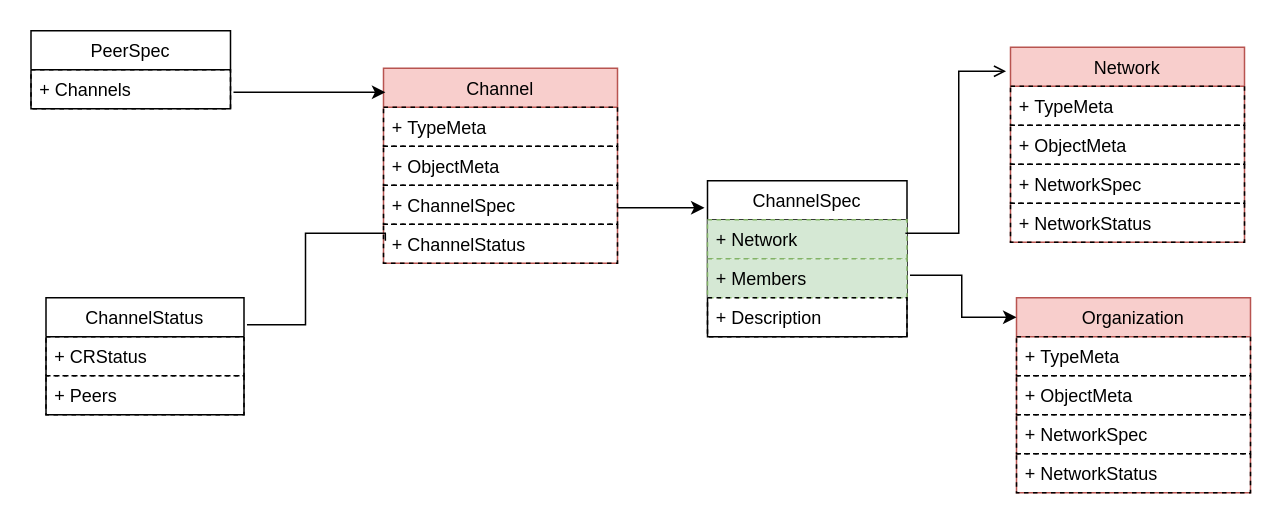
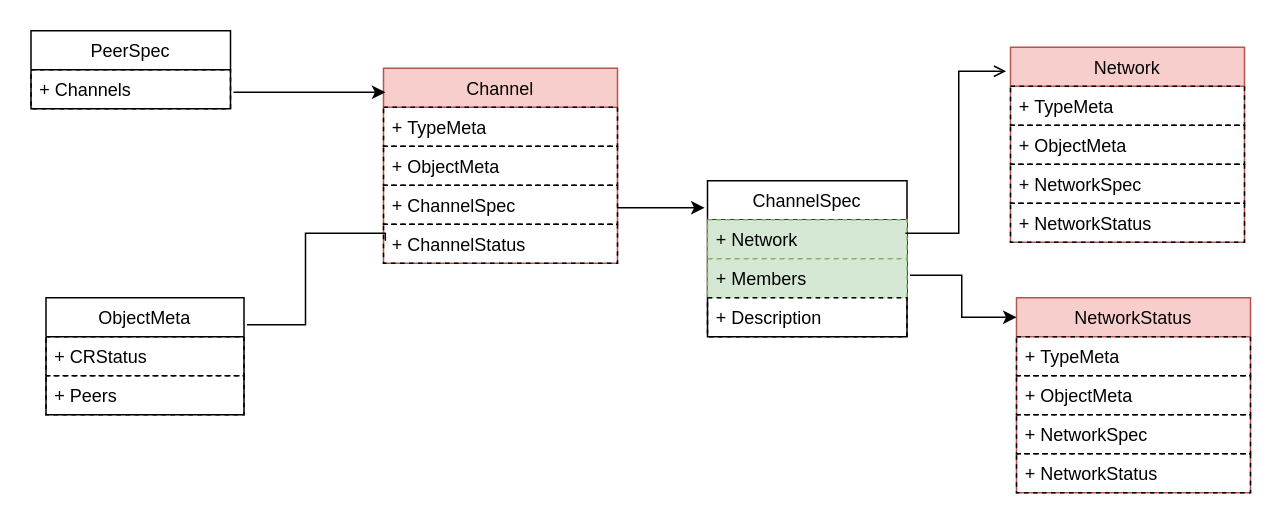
  <mxCell id="0" />
  <mxCell id="1" parent="0" />
  <mxCell id="2" value="ChannelSpec" style="swimlane;fontStyle=0;childLayout=stackLayout;horizontal=1;startSize=26;fillColor=none;horizontalStack=0;resizeParent=1;resizeParentMax=0;resizeLast=0;collapsible=1;marginBottom=0;rounded=0;shadow=0;comic=0;" parent="1" vertex="1"><mxGeometry x="471" y="120" width="133" height="104" as="geometry" /></mxCell>
  <mxCell id="3" value="+ Network" style="text;strokeColor=#82b366;fillColor=#d5e8d4;align=left;verticalAlign=top;spacingLeft=4;spacingRight=4;overflow=hidden;rotatable=0;points=[[0,0.5],[1,0.5]];portConstraint=eastwest;dashed=1;rounded=0;" parent="2" vertex="1"><mxGeometry y="26" width="133" height="26" as="geometry" /></mxCell>
  <mxCell id="4" value="+ Members" style="text;strokeColor=#82b366;fillColor=#d5e8d4;align=left;verticalAlign=top;spacingLeft=4;spacingRight=4;overflow=hidden;rotatable=0;points=[[0,0.5],[1,0.5]];portConstraint=eastwest;dashed=1;rounded=0;" parent="2" vertex="1"><mxGeometry y="52" width="133" height="26" as="geometry" /></mxCell>
  <mxCell id="5" value="+ Description" style="text;strokeColor=#000000;fillColor=none;align=left;verticalAlign=top;spacingLeft=4;spacingRight=4;overflow=hidden;rotatable=0;points=[[0,0.5],[1,0.5]];portConstraint=eastwest;dashed=1;rounded=0;gradientColor=none;" vertex="1" parent="2"><mxGeometry y="78" width="133" height="26" as="geometry" /></mxCell>
  <mxCell id="6" value="Channel" style="swimlane;fontStyle=0;childLayout=stackLayout;horizontal=1;startSize=26;fillColor=#f8cecc;horizontalStack=0;resizeParent=1;resizeParentMax=0;resizeLast=0;collapsible=1;marginBottom=0;rounded=0;shadow=0;comic=0;swimlaneLine=1;glass=0;swimlaneFillColor=none;strokeColor=#b85450;" parent="1" vertex="1"><mxGeometry x="255" y="45" width="156" height="130" as="geometry"><mxRectangle x="110" y="120" width="90" height="26" as="alternateBounds" /></mxGeometry></mxCell>
  <mxCell id="7" value="+ TypeMeta" style="text;strokeColor=#000000;fillColor=none;align=left;verticalAlign=top;spacingLeft=4;spacingRight=4;overflow=hidden;rotatable=0;points=[[0,0.5],[1,0.5]];portConstraint=eastwest;dashed=1;rounded=0;glass=0;" parent="6" vertex="1"><mxGeometry y="26" width="156" height="26" as="geometry" /></mxCell>
  <mxCell id="8" value="+ ObjectMeta" style="text;strokeColor=#000000;fillColor=none;align=left;verticalAlign=top;spacingLeft=4;spacingRight=4;overflow=hidden;rotatable=0;points=[[0,0.5],[1,0.5]];portConstraint=eastwest;dashed=1;rounded=0;glass=0;" parent="6" vertex="1"><mxGeometry y="52" width="156" height="26" as="geometry" /></mxCell>
  <mxCell id="9" value="+ ChannelSpec" style="text;strokeColor=#000000;fillColor=none;align=left;verticalAlign=top;spacingLeft=4;spacingRight=4;overflow=hidden;rotatable=0;points=[[0,0.5],[1,0.5]];portConstraint=eastwest;rounded=0;dashed=1;glass=0;" parent="6" vertex="1"><mxGeometry y="78" width="156" height="26" as="geometry" /></mxCell>
  <mxCell id="10" value="+ ChannelStatus" style="text;strokeColor=#000000;fillColor=none;align=left;verticalAlign=top;spacingLeft=4;spacingRight=4;overflow=hidden;rotatable=0;points=[[0,0.5],[1,0.5]];portConstraint=eastwest;rounded=0;dashed=1;glass=0;" parent="6" vertex="1"><mxGeometry y="104" width="156" height="26" as="geometry" /></mxCell>
- <mxCell id="11" value="ChannelStatus" style="swimlane;fontStyle=0;childLayout=stackLayout;horizontal=1;startSize=26;fillColor=none;horizontalStack=0;resizeParent=1;resizeParentMax=0;resizeLast=0;collapsible=1;marginBottom=0;rounded=0;shadow=0;comic=0;swimlaneLine=1;glass=0;swimlaneFillColor=none;" parent="1" vertex="1"><mxGeometry x="30" y="198" width="132" height="78" as="geometry"><mxRectangle x="110" y="120" width="90" height="26" as="alternateBounds" /></mxGeometry></mxCell>
+ <mxCell id="11" value="ObjectMeta" style="swimlane;fontStyle=0;childLayout=stackLayout;horizontal=1;startSize=26;fillColor=none;horizontalStack=0;resizeParent=1;resizeParentMax=0;resizeLast=0;collapsible=1;marginBottom=0;rounded=0;shadow=0;comic=0;swimlaneLine=1;glass=0;swimlaneFillColor=none;" parent="1" vertex="1"><mxGeometry x="30" y="198" width="132" height="78" as="geometry"><mxRectangle x="110" y="120" width="90" height="26" as="alternateBounds" /></mxGeometry></mxCell>
  <mxCell id="12" value="+ CRStatus" style="text;strokeColor=#000000;fillColor=none;align=left;verticalAlign=top;spacingLeft=4;spacingRight=4;overflow=hidden;rotatable=0;points=[[0,0.5],[1,0.5]];portConstraint=eastwest;dashed=1;rounded=0;glass=0;" parent="11" vertex="1"><mxGeometry y="26" width="132" height="26" as="geometry" /></mxCell>
  <mxCell id="13" value="+ Peers" style="text;strokeColor=#000000;fillColor=none;align=left;verticalAlign=top;spacingLeft=4;spacingRight=4;overflow=hidden;rotatable=0;points=[[0,0.5],[1,0.5]];portConstraint=eastwest;dashed=1;rounded=0;glass=0;" vertex="1" parent="11"><mxGeometry y="52" width="132" height="26" as="geometry" /></mxCell>
  <mxCell id="14" value="" style="endArrow=none;html=1;rounded=0;exitX=0.008;exitY=0.423;exitDx=0;exitDy=0;exitPerimeter=0;entryX=1.015;entryY=0.231;entryDx=0;entryDy=0;entryPerimeter=0;edgeStyle=orthogonalEdgeStyle;" parent="1" source="10" target="11" edge="1"><mxGeometry width="50" height="50" relative="1" as="geometry"><mxPoint x="402" y="-13" as="sourcePoint" /><mxPoint x="452" y="-63" as="targetPoint" /><Array as="points"><mxPoint x="203" y="155" /><mxPoint x="203" y="216" /></Array></mxGeometry></mxCell>
  <mxCell id="15" value="" style="endArrow=classic;html=1;rounded=0;entryX=-0.015;entryY=0.173;entryDx=0;entryDy=0;entryPerimeter=0;edgeStyle=orthogonalEdgeStyle;exitX=1;exitY=0.577;exitDx=0;exitDy=0;exitPerimeter=0;" parent="1" source="9" target="2" edge="1"><mxGeometry width="50" height="50" relative="1" as="geometry"><mxPoint x="525" y="192" as="sourcePoint" /><mxPoint x="263.98" y="111.012" as="targetPoint" /></mxGeometry></mxCell>
  <mxCell id="16" value="PeerSpec" style="swimlane;fontStyle=0;childLayout=stackLayout;horizontal=1;startSize=26;fillColor=none;horizontalStack=0;resizeParent=1;resizeParentMax=0;resizeLast=0;collapsible=1;marginBottom=0;rounded=0;shadow=0;comic=0;" vertex="1" parent="1"><mxGeometry x="20" y="20" width="133" height="52" as="geometry" /></mxCell>
  <mxCell id="17" value="+ Channels" style="text;strokeColor=#000000;fillColor=none;align=left;verticalAlign=top;spacingLeft=4;spacingRight=4;overflow=hidden;rotatable=0;points=[[0,0.5],[1,0.5]];portConstraint=eastwest;dashed=1;rounded=0;gradientColor=none;" vertex="1" parent="16"><mxGeometry y="26" width="133" height="26" as="geometry" /></mxCell>
  <mxCell id="18" value="" style="endArrow=classic;html=1;rounded=0;exitX=1.015;exitY=0.577;exitDx=0;exitDy=0;exitPerimeter=0;entryX=0.008;entryY=0.123;entryDx=0;entryDy=0;entryPerimeter=0;" edge="1" parent="1" source="17" target="6"><mxGeometry width="50" height="50" relative="1" as="geometry"><mxPoint x="165" y="59" as="sourcePoint" /><mxPoint x="215" y="9" as="targetPoint" /></mxGeometry></mxCell>
  <mxCell id="19" value="Network" style="swimlane;fontStyle=0;childLayout=stackLayout;horizontal=1;startSize=26;fillColor=#f8cecc;horizontalStack=0;resizeParent=1;resizeParentMax=0;resizeLast=0;collapsible=1;marginBottom=0;rounded=0;shadow=0;comic=0;swimlaneLine=1;glass=0;swimlaneFillColor=none;strokeColor=#b85450;" vertex="1" parent="1"><mxGeometry x="673" y="31" width="156" height="130" as="geometry"><mxRectangle x="110" y="120" width="90" height="26" as="alternateBounds" /></mxGeometry></mxCell>
  <mxCell id="20" value="+ TypeMeta" style="text;strokeColor=#000000;fillColor=none;align=left;verticalAlign=top;spacingLeft=4;spacingRight=4;overflow=hidden;rotatable=0;points=[[0,0.5],[1,0.5]];portConstraint=eastwest;dashed=1;rounded=0;glass=0;" vertex="1" parent="19"><mxGeometry y="26" width="156" height="26" as="geometry" /></mxCell>
  <mxCell id="21" value="+ ObjectMeta" style="text;strokeColor=#000000;fillColor=none;align=left;verticalAlign=top;spacingLeft=4;spacingRight=4;overflow=hidden;rotatable=0;points=[[0,0.5],[1,0.5]];portConstraint=eastwest;dashed=1;rounded=0;glass=0;" vertex="1" parent="19"><mxGeometry y="52" width="156" height="26" as="geometry" /></mxCell>
  <mxCell id="22" value="+ NetworkSpec" style="text;strokeColor=#000000;fillColor=none;align=left;verticalAlign=top;spacingLeft=4;spacingRight=4;overflow=hidden;rotatable=0;points=[[0,0.5],[1,0.5]];portConstraint=eastwest;rounded=0;dashed=1;glass=0;" vertex="1" parent="19"><mxGeometry y="78" width="156" height="26" as="geometry" /></mxCell>
  <mxCell id="23" value="+ NetworkStatus" style="text;strokeColor=#000000;fillColor=none;align=left;verticalAlign=top;spacingLeft=4;spacingRight=4;overflow=hidden;rotatable=0;points=[[0,0.5],[1,0.5]];portConstraint=eastwest;rounded=0;dashed=1;glass=0;" vertex="1" parent="19"><mxGeometry y="104" width="156" height="26" as="geometry" /></mxCell>
  <mxCell id="24" value="" style="endArrow=open;html=1;rounded=0;exitX=0.992;exitY=0.346;exitDx=0;exitDy=0;exitPerimeter=0;entryX=-0.019;entryY=0.123;entryDx=0;entryDy=0;entryPerimeter=0;edgeStyle=orthogonalEdgeStyle;" edge="1" parent="1" source="3" target="19"><mxGeometry width="50" height="50" relative="1" as="geometry"><mxPoint x="743" y="233" as="sourcePoint" /><mxPoint x="793" y="183" as="targetPoint" /></mxGeometry></mxCell>
- <mxCell id="25" value="Organization" style="swimlane;fontStyle=0;childLayout=stackLayout;horizontal=1;startSize=26;fillColor=#f8cecc;horizontalStack=0;resizeParent=1;resizeParentMax=0;resizeLast=0;collapsible=1;marginBottom=0;rounded=0;shadow=0;comic=0;swimlaneLine=1;glass=0;swimlaneFillColor=none;strokeColor=#b85450;" vertex="1" parent="1"><mxGeometry x="677" y="198" width="156" height="130" as="geometry"><mxRectangle x="110" y="120" width="90" height="26" as="alternateBounds" /></mxGeometry></mxCell>
+ <mxCell id="25" value="NetworkStatus" style="swimlane;fontStyle=0;childLayout=stackLayout;horizontal=1;startSize=26;fillColor=#f8cecc;horizontalStack=0;resizeParent=1;resizeParentMax=0;resizeLast=0;collapsible=1;marginBottom=0;rounded=0;shadow=0;comic=0;swimlaneLine=1;glass=0;swimlaneFillColor=none;strokeColor=#b85450;" vertex="1" parent="1"><mxGeometry x="677" y="198" width="156" height="130" as="geometry"><mxRectangle x="110" y="120" width="90" height="26" as="alternateBounds" /></mxGeometry></mxCell>
  <mxCell id="26" value="+ TypeMeta" style="text;strokeColor=#000000;fillColor=none;align=left;verticalAlign=top;spacingLeft=4;spacingRight=4;overflow=hidden;rotatable=0;points=[[0,0.5],[1,0.5]];portConstraint=eastwest;dashed=1;rounded=0;glass=0;" vertex="1" parent="25"><mxGeometry y="26" width="156" height="26" as="geometry" /></mxCell>
  <mxCell id="27" value="+ ObjectMeta" style="text;strokeColor=#000000;fillColor=none;align=left;verticalAlign=top;spacingLeft=4;spacingRight=4;overflow=hidden;rotatable=0;points=[[0,0.5],[1,0.5]];portConstraint=eastwest;dashed=1;rounded=0;glass=0;" vertex="1" parent="25"><mxGeometry y="52" width="156" height="26" as="geometry" /></mxCell>
  <mxCell id="28" value="+ NetworkSpec" style="text;strokeColor=#000000;fillColor=none;align=left;verticalAlign=top;spacingLeft=4;spacingRight=4;overflow=hidden;rotatable=0;points=[[0,0.5],[1,0.5]];portConstraint=eastwest;rounded=0;dashed=1;glass=0;" vertex="1" parent="25"><mxGeometry y="78" width="156" height="26" as="geometry" /></mxCell>
  <mxCell id="29" value="+ NetworkStatus" style="text;strokeColor=#000000;fillColor=none;align=left;verticalAlign=top;spacingLeft=4;spacingRight=4;overflow=hidden;rotatable=0;points=[[0,0.5],[1,0.5]];portConstraint=eastwest;rounded=0;dashed=1;glass=0;" vertex="1" parent="25"><mxGeometry y="104" width="156" height="26" as="geometry" /></mxCell>
  <mxCell id="30" value="" style="endArrow=classic;html=1;rounded=0;exitX=1.015;exitY=0.423;exitDx=0;exitDy=0;exitPerimeter=0;entryX=0;entryY=0.1;entryDx=0;entryDy=0;entryPerimeter=0;edgeStyle=orthogonalEdgeStyle;" edge="1" parent="1" source="4" target="25"><mxGeometry width="50" height="50" relative="1" as="geometry"><mxPoint x="558" y="275" as="sourcePoint" /><mxPoint x="608" y="225" as="targetPoint" /></mxGeometry></mxCell>
